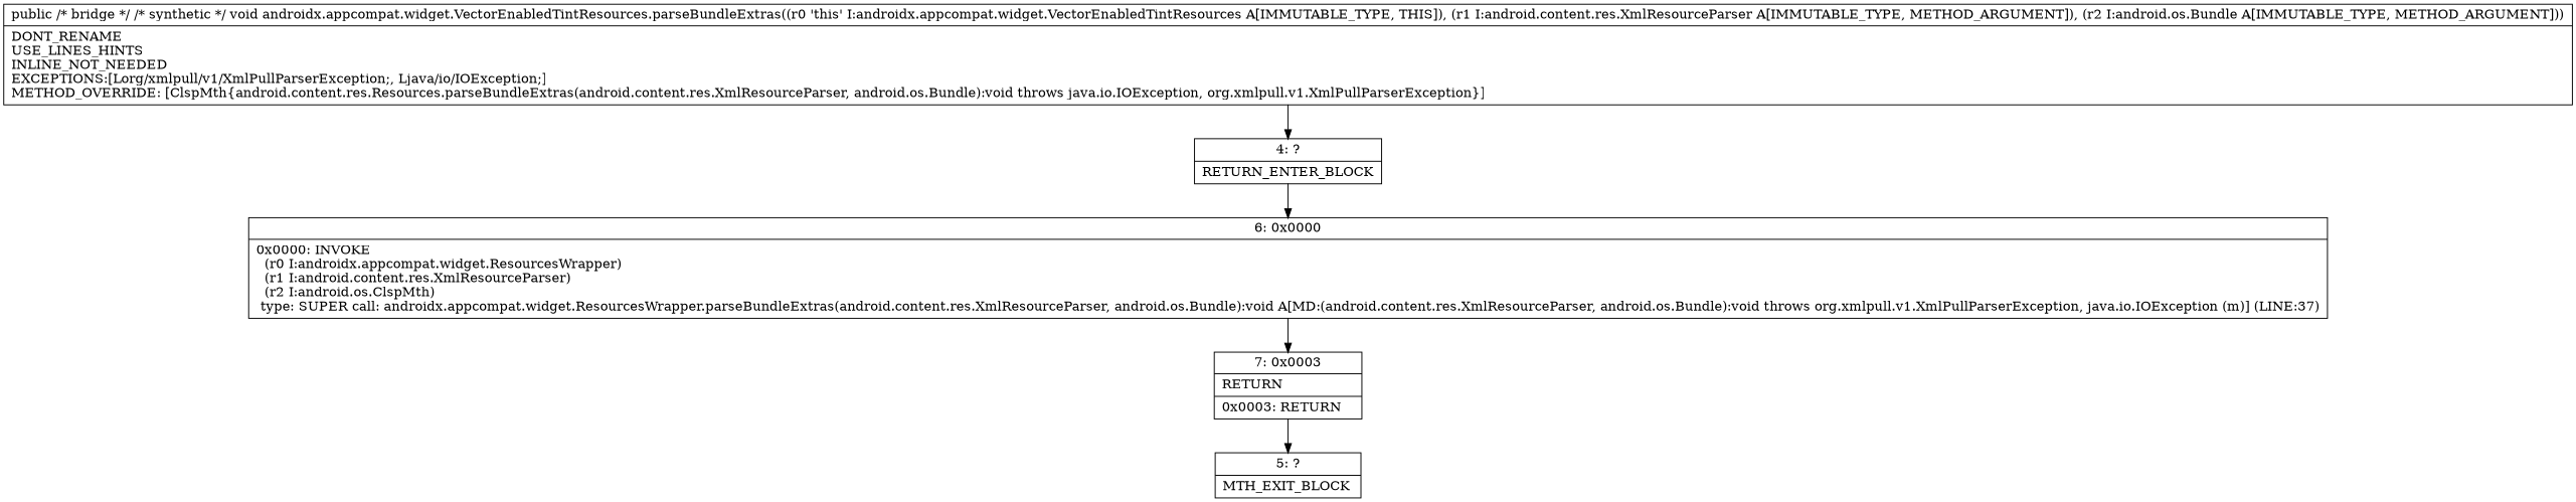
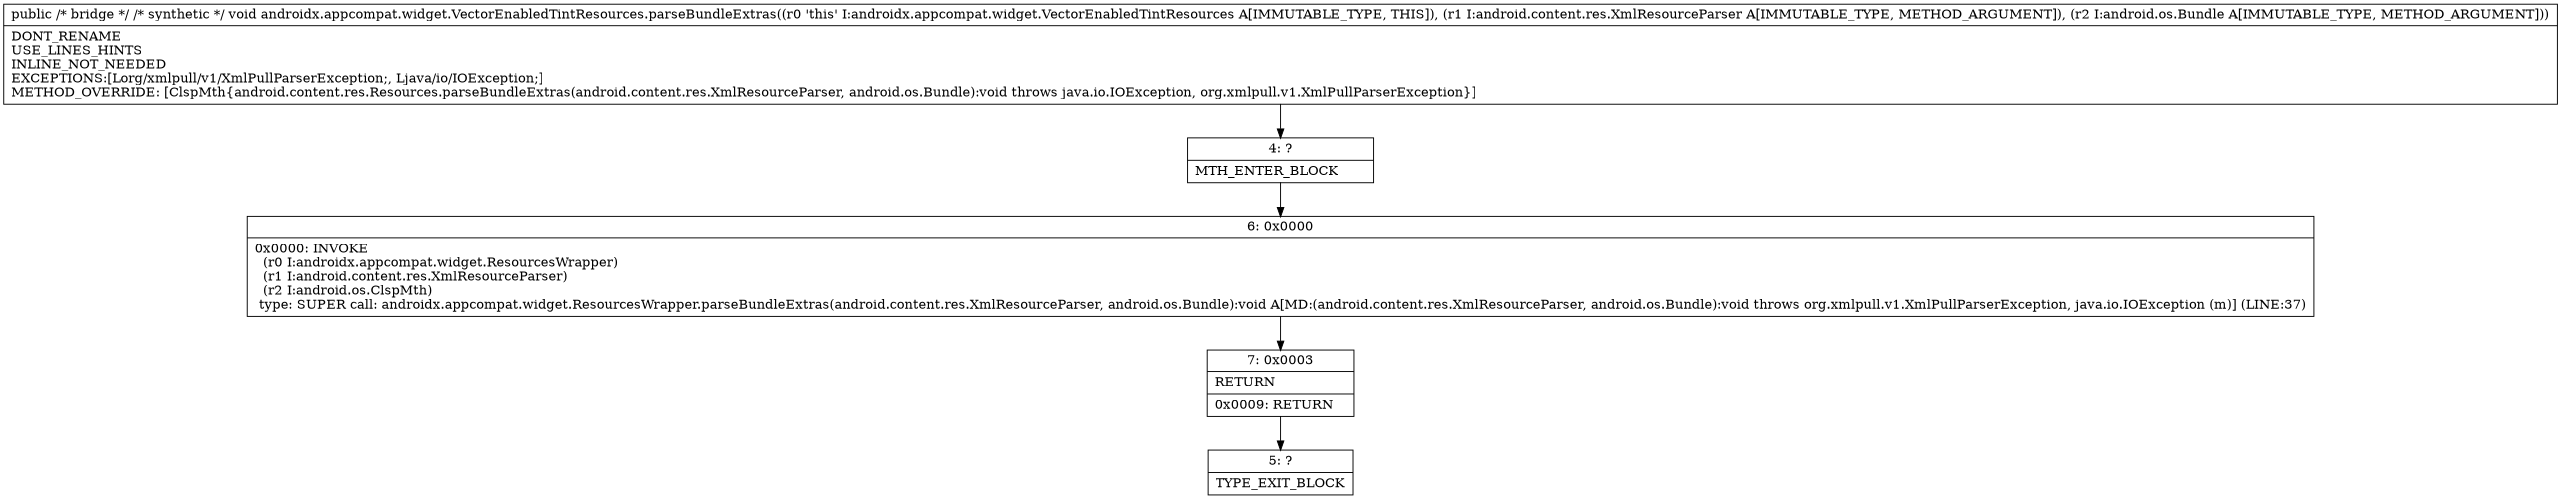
  digraph {
    node [shape=record]
-   n1 [label="{4\:\ ?|RETURN_ENTER_BLOCK\l}"]
+   n1 [label="{4\:\ ?|MTH_ENTER_BLOCK\l}"]
    n2 [label="{6\:\ 0x0000|0x0000: INVOKE  \l  (r0 I:androidx.appcompat.widget.ResourcesWrapper)\l  (r1 I:android.content.res.XmlResourceParser)\l  (r2 I:android.os.ClspMth)\l type: SUPER call: androidx.appcompat.widget.ResourcesWrapper.parseBundleExtras(android.content.res.XmlResourceParser, android.os.Bundle):void A[MD:(android.content.res.XmlResourceParser, android.os.Bundle):void throws org.xmlpull.v1.XmlPullParserException, java.io.IOException (m)] (LINE:37)\l}"]
-   n3 [label="{7\:\ 0x0003|RETURN\l|0x0003: RETURN   \l}"]
-   n4 [label="{5\:\ ?|MTH_EXIT_BLOCK\l}"]
+   n3 [label="{7\:\ 0x0003|RETURN\l|0x0009: RETURN   \l}"]
+   n4 [label="{5\:\ ?|TYPE_EXIT_BLOCK\l}"]
    n5 [label="{public \/* bridge *\/ \/* synthetic *\/ void androidx.appcompat.widget.VectorEnabledTintResources.parseBundleExtras((r0 'this' I:androidx.appcompat.widget.VectorEnabledTintResources A[IMMUTABLE_TYPE, THIS]), (r1 I:android.content.res.XmlResourceParser A[IMMUTABLE_TYPE, METHOD_ARGUMENT]), (r2 I:android.os.Bundle A[IMMUTABLE_TYPE, METHOD_ARGUMENT]))  | DONT_RENAME\lUSE_LINES_HINTS\lINLINE_NOT_NEEDED\lEXCEPTIONS:[Lorg\/xmlpull\/v1\/XmlPullParserException;, Ljava\/io\/IOException;]\lMETHOD_OVERRIDE: [ClspMth\{android.content.res.Resources.parseBundleExtras(android.content.res.XmlResourceParser, android.os.Bundle):void throws java.io.IOException, org.xmlpull.v1.XmlPullParserException\}]\l}"]
    n1 -> n2
    n2 -> n3
    n3 -> n4
    n5 -> n1
  }
